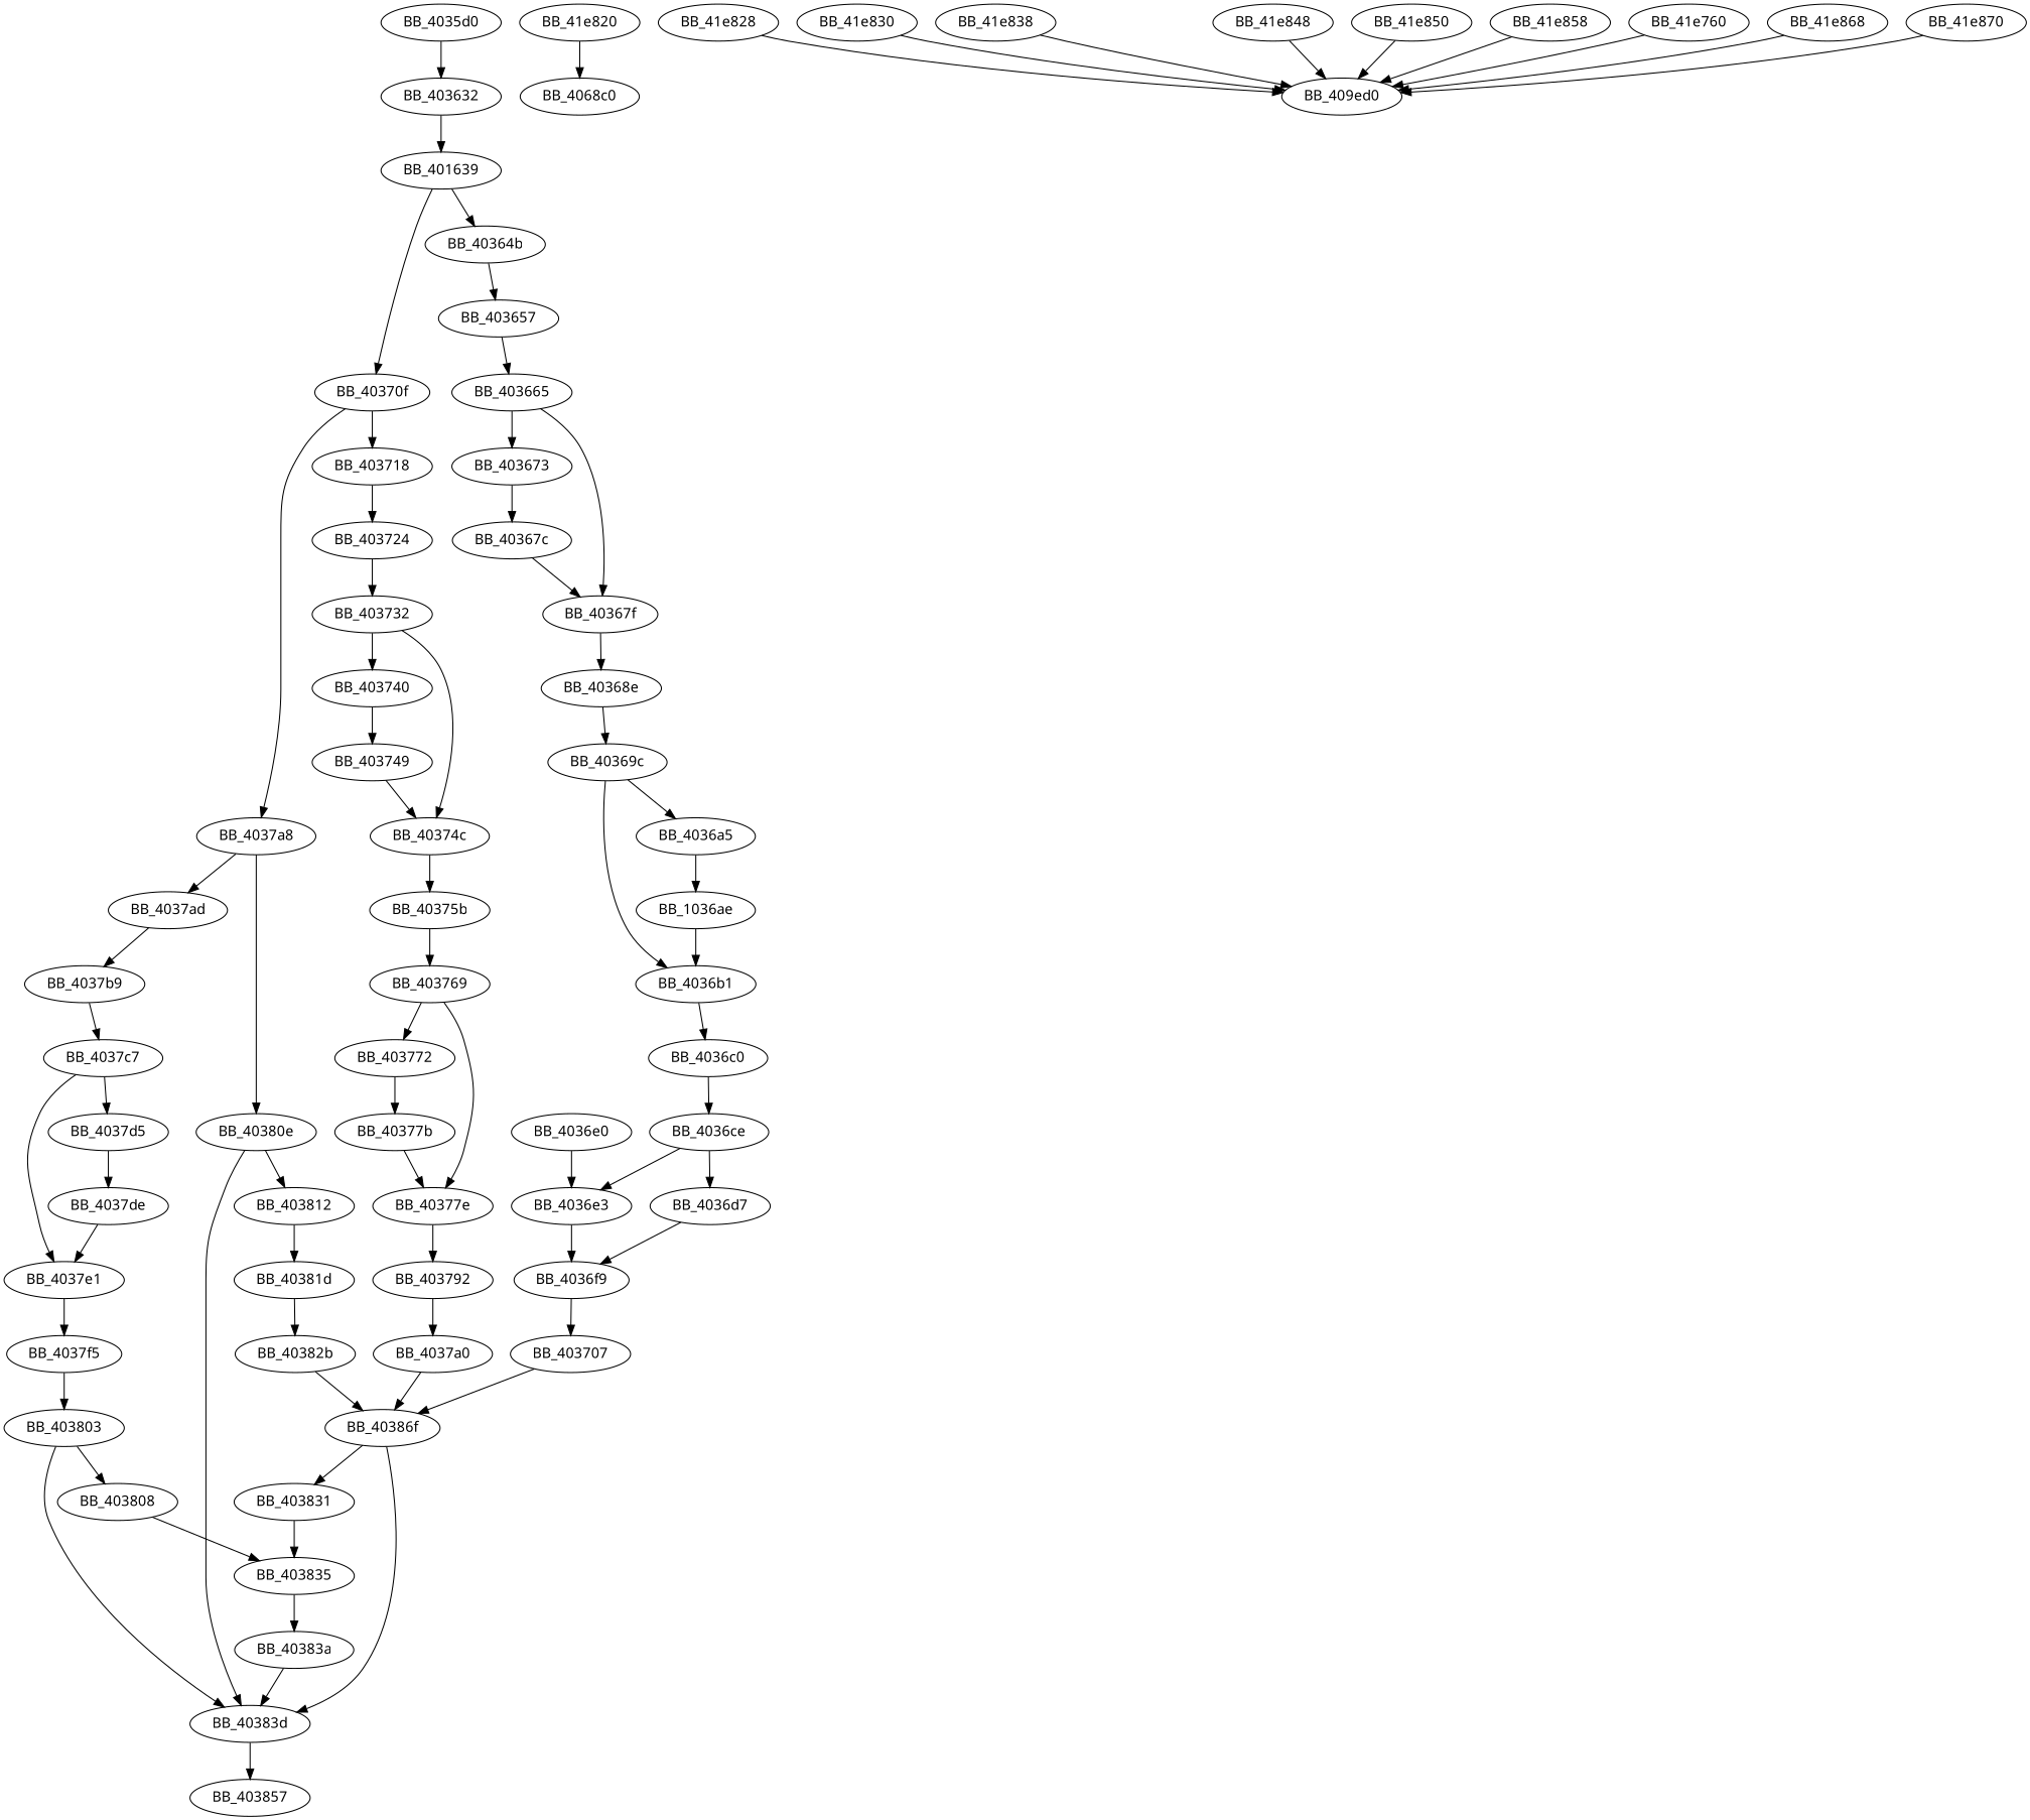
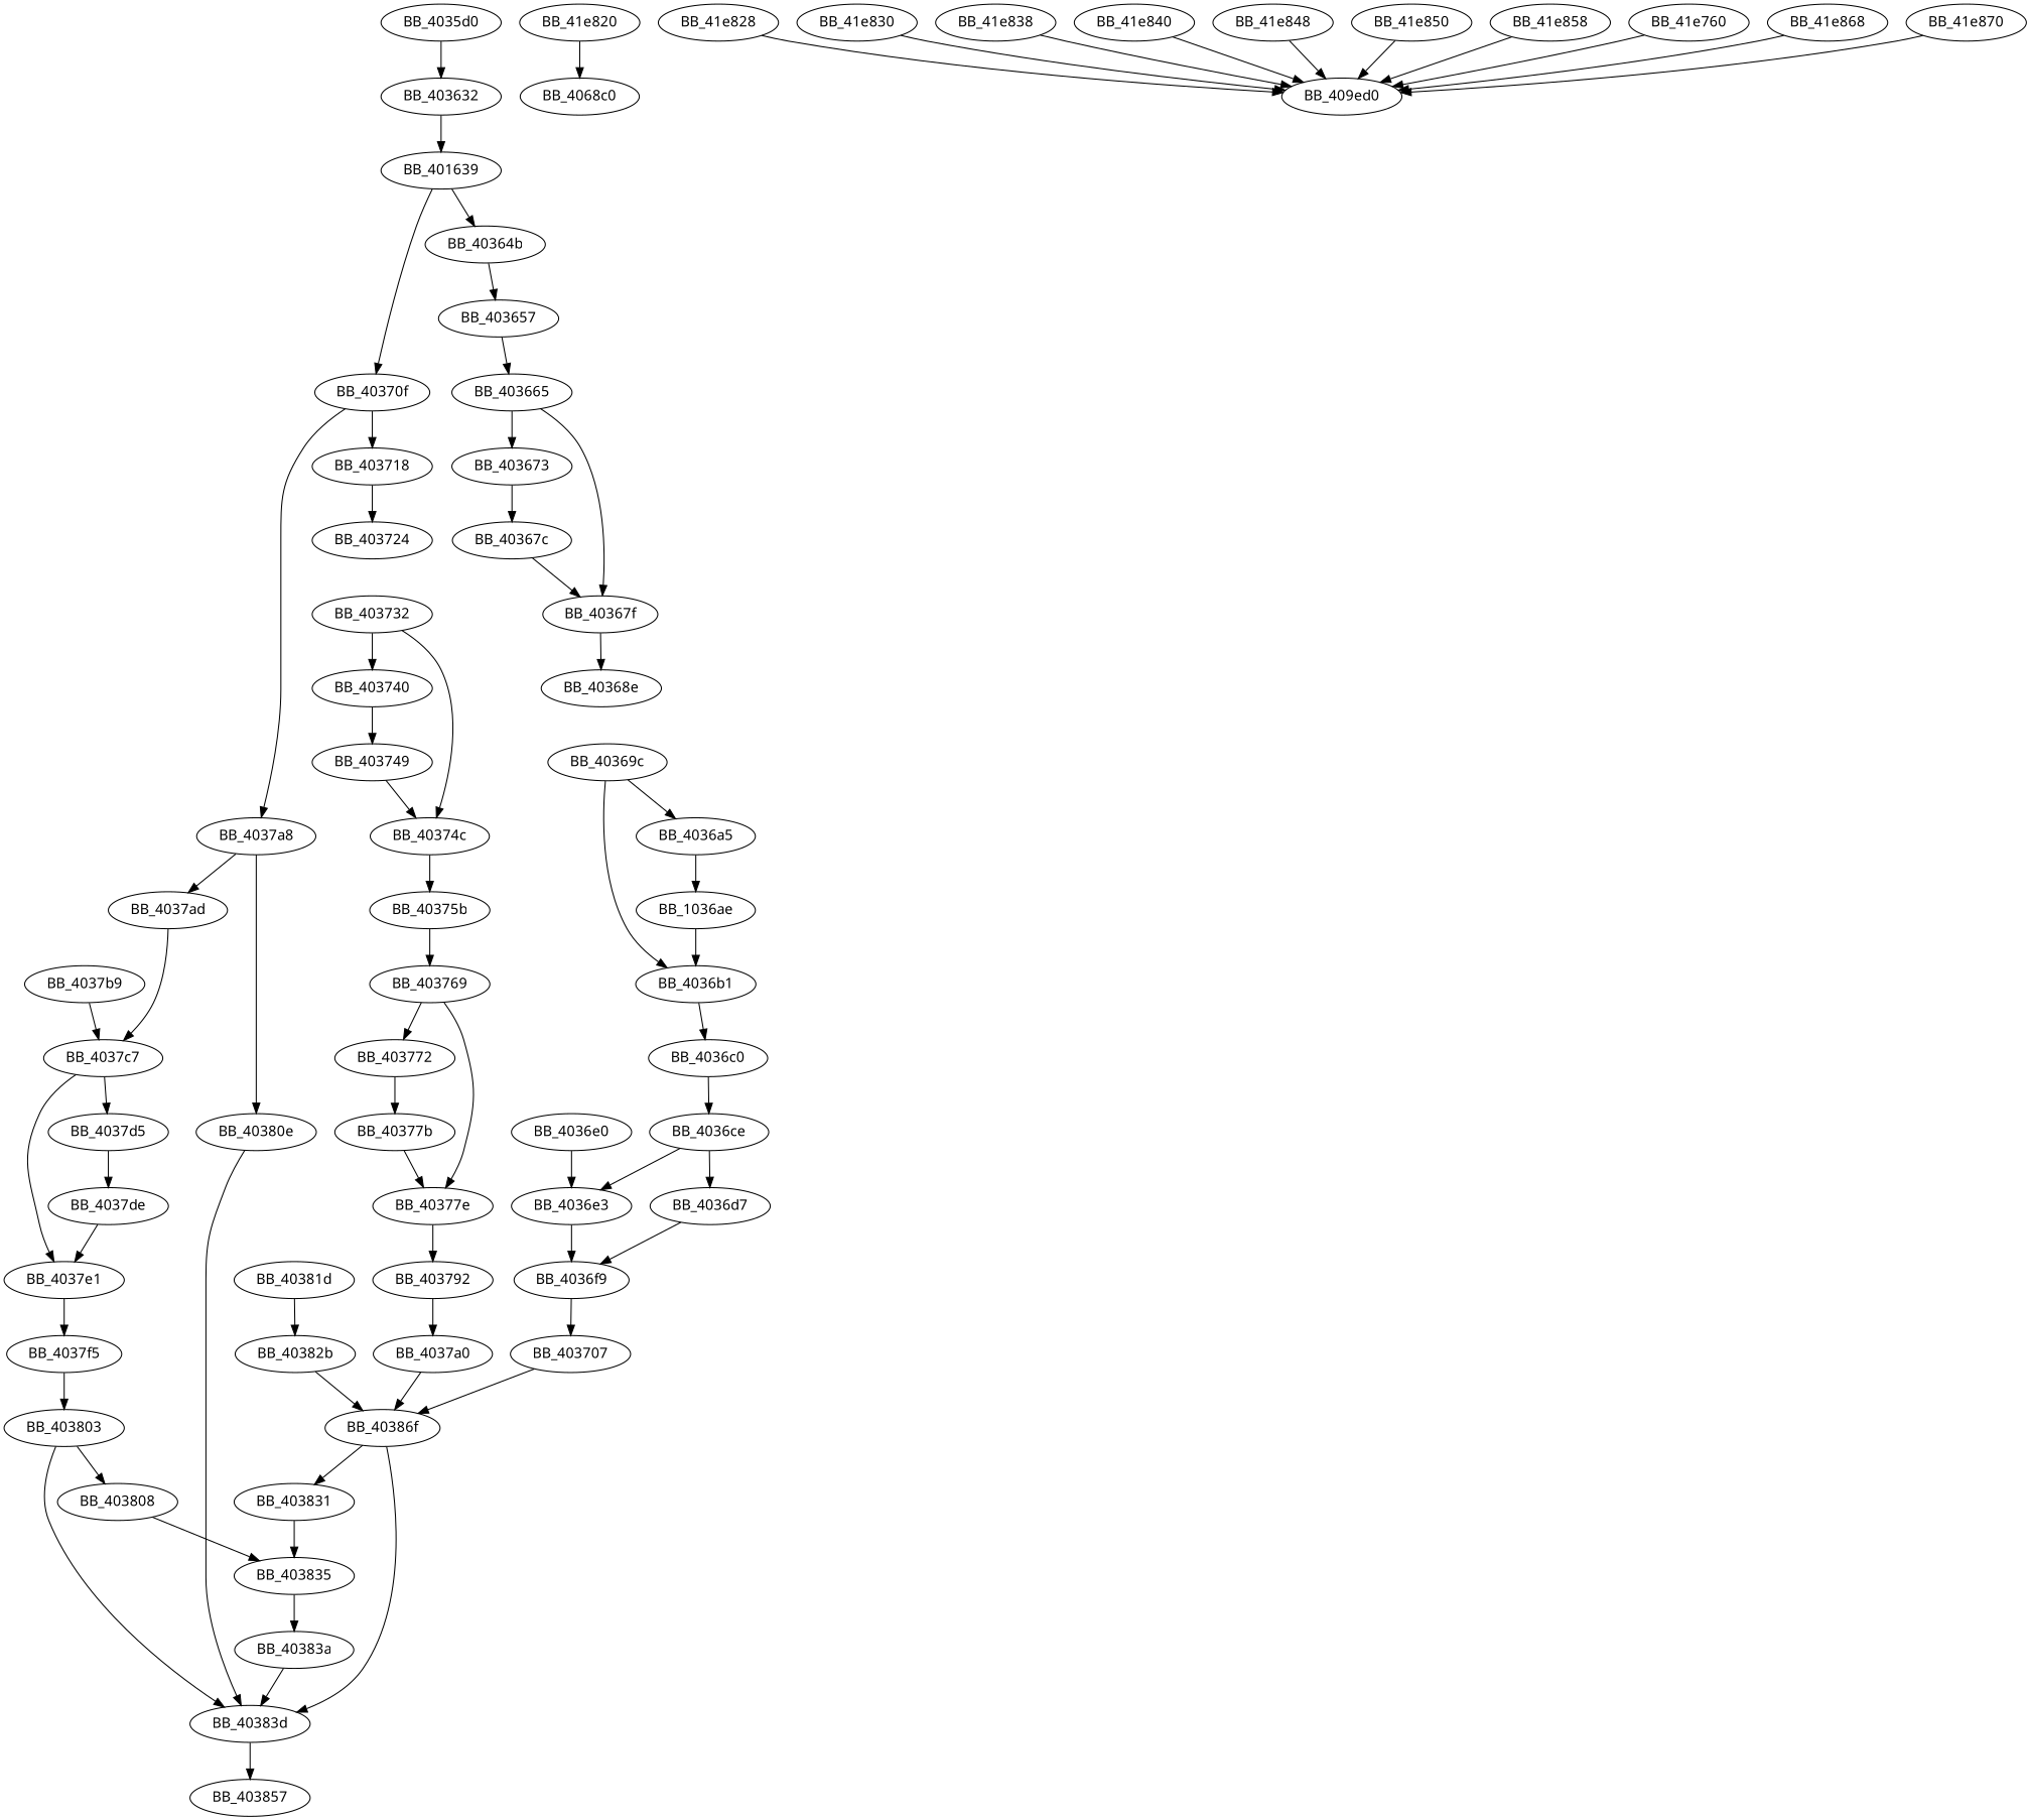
  digraph {
    fontname="Noto Sans"
    node [fontname="Noto Sans"]
    edge [fontname="Noto Sans"]
    BB_4035d0
    BB_403632
    n3 [label=BB_401639]
    BB_40364b
    BB_40370f
    BB_403657
    BB_403718
    BB_4037a8
    BB_403665
    BB_403724
    BB_4037ad
    BB_40380e
    BB_403673
    BB_40367f
    BB_40367c
    BB_40368e
    BB_40369c
    BB_4036a5
    BB_4036b1
    n20 [label=BB_1036ae]
    BB_4036c0
    BB_4036ce
    BB_4036d7
    BB_4036e3
    BB_4036f9
    BB_4036e0
    BB_403707
    n28 [label=BB_40386f]
    BB_40383d
    BB_403831
    BB_403857
    BB_403835
    BB_403732
    BB_4037b9
-   BB_403812
    BB_403740
    BB_40374c
    BB_403749
    BB_40375b
    BB_403769
    BB_403772
    BB_40377e
    BB_40377b
    BB_403792
    BB_4037a0
    BB_4037c7
    BB_40381d
    BB_4037d5
    BB_4037e1
    BB_4037de
    BB_4037f5
    BB_403803
    BB_403808
    BB_40383a
    BB_40382b
    BB_41e820
    BB_4068c0
    BB_41e828
    BB_409ed0
    BB_41e830
    BB_41e838
+   BB_41e840
    BB_41e848
    BB_41e850
    BB_41e858
    n66 [label=BB_41e760]
    BB_41e868
    BB_41e870
    BB_4035d0 -> BB_403632
    BB_403632 -> n3
    n3 -> BB_40364b
    n3 -> BB_40370f
    BB_40364b -> BB_403657
    BB_40370f -> BB_403718
    BB_40370f -> BB_4037a8
    BB_403657 -> BB_403665
    BB_403718 -> BB_403724
    BB_4037a8 -> BB_4037ad
    BB_4037a8 -> BB_40380e
    BB_403665 -> BB_403673
    BB_403665 -> BB_40367f
-   BB_403724 -> BB_403732
-   BB_4037ad -> BB_4037b9
+   BB_4037ad -> BB_4037c7
    BB_40380e -> BB_40383d
-   BB_40380e -> BB_403812
    BB_403673 -> BB_40367c
    BB_40367f -> BB_40368e
    BB_40367c -> BB_40367f
-   BB_40368e -> BB_40369c
    BB_40369c -> BB_4036a5
    BB_40369c -> BB_4036b1
    BB_4036a5 -> n20
    BB_4036b1 -> BB_4036c0
    n20 -> BB_4036b1
    BB_4036c0 -> BB_4036ce
    BB_4036ce -> BB_4036d7
    BB_4036ce -> BB_4036e3
    BB_4036d7 -> BB_4036f9
    BB_4036e3 -> BB_4036f9
    BB_4036f9 -> BB_403707
    BB_4036e0 -> BB_4036e3
    BB_403707 -> n28
    n28 -> BB_40383d
    n28 -> BB_403831
    BB_40383d -> BB_403857
    BB_403831 -> BB_403835
    BB_403835 -> BB_40383a
    BB_403732 -> BB_403740
    BB_403732 -> BB_40374c
    BB_4037b9 -> BB_4037c7
-   BB_403812 -> BB_40381d
    BB_403740 -> BB_403749
    BB_40374c -> BB_40375b
    BB_403749 -> BB_40374c
    BB_40375b -> BB_403769
    BB_403769 -> BB_403772
    BB_403769 -> BB_40377e
    BB_403772 -> BB_40377b
    BB_40377e -> BB_403792
    BB_40377b -> BB_40377e
    BB_403792 -> BB_4037a0
    BB_4037a0 -> n28
    BB_4037c7 -> BB_4037d5
    BB_4037c7 -> BB_4037e1
    BB_40381d -> BB_40382b
    BB_4037d5 -> BB_4037de
    BB_4037e1 -> BB_4037f5
    BB_4037de -> BB_4037e1
    BB_4037f5 -> BB_403803
    BB_403803 -> BB_40383d
    BB_403803 -> BB_403808
    BB_403808 -> BB_403835
    BB_40383a -> BB_40383d
    BB_40382b -> n28
    BB_41e820 -> BB_4068c0
    BB_41e828 -> BB_409ed0
    BB_41e830 -> BB_409ed0
    BB_41e838 -> BB_409ed0
+   BB_41e840 -> BB_409ed0
    BB_41e848 -> BB_409ed0
    BB_41e850 -> BB_409ed0
    BB_41e858 -> BB_409ed0
    n66 -> BB_409ed0
    BB_41e868 -> BB_409ed0
    BB_41e870 -> BB_409ed0
  }
